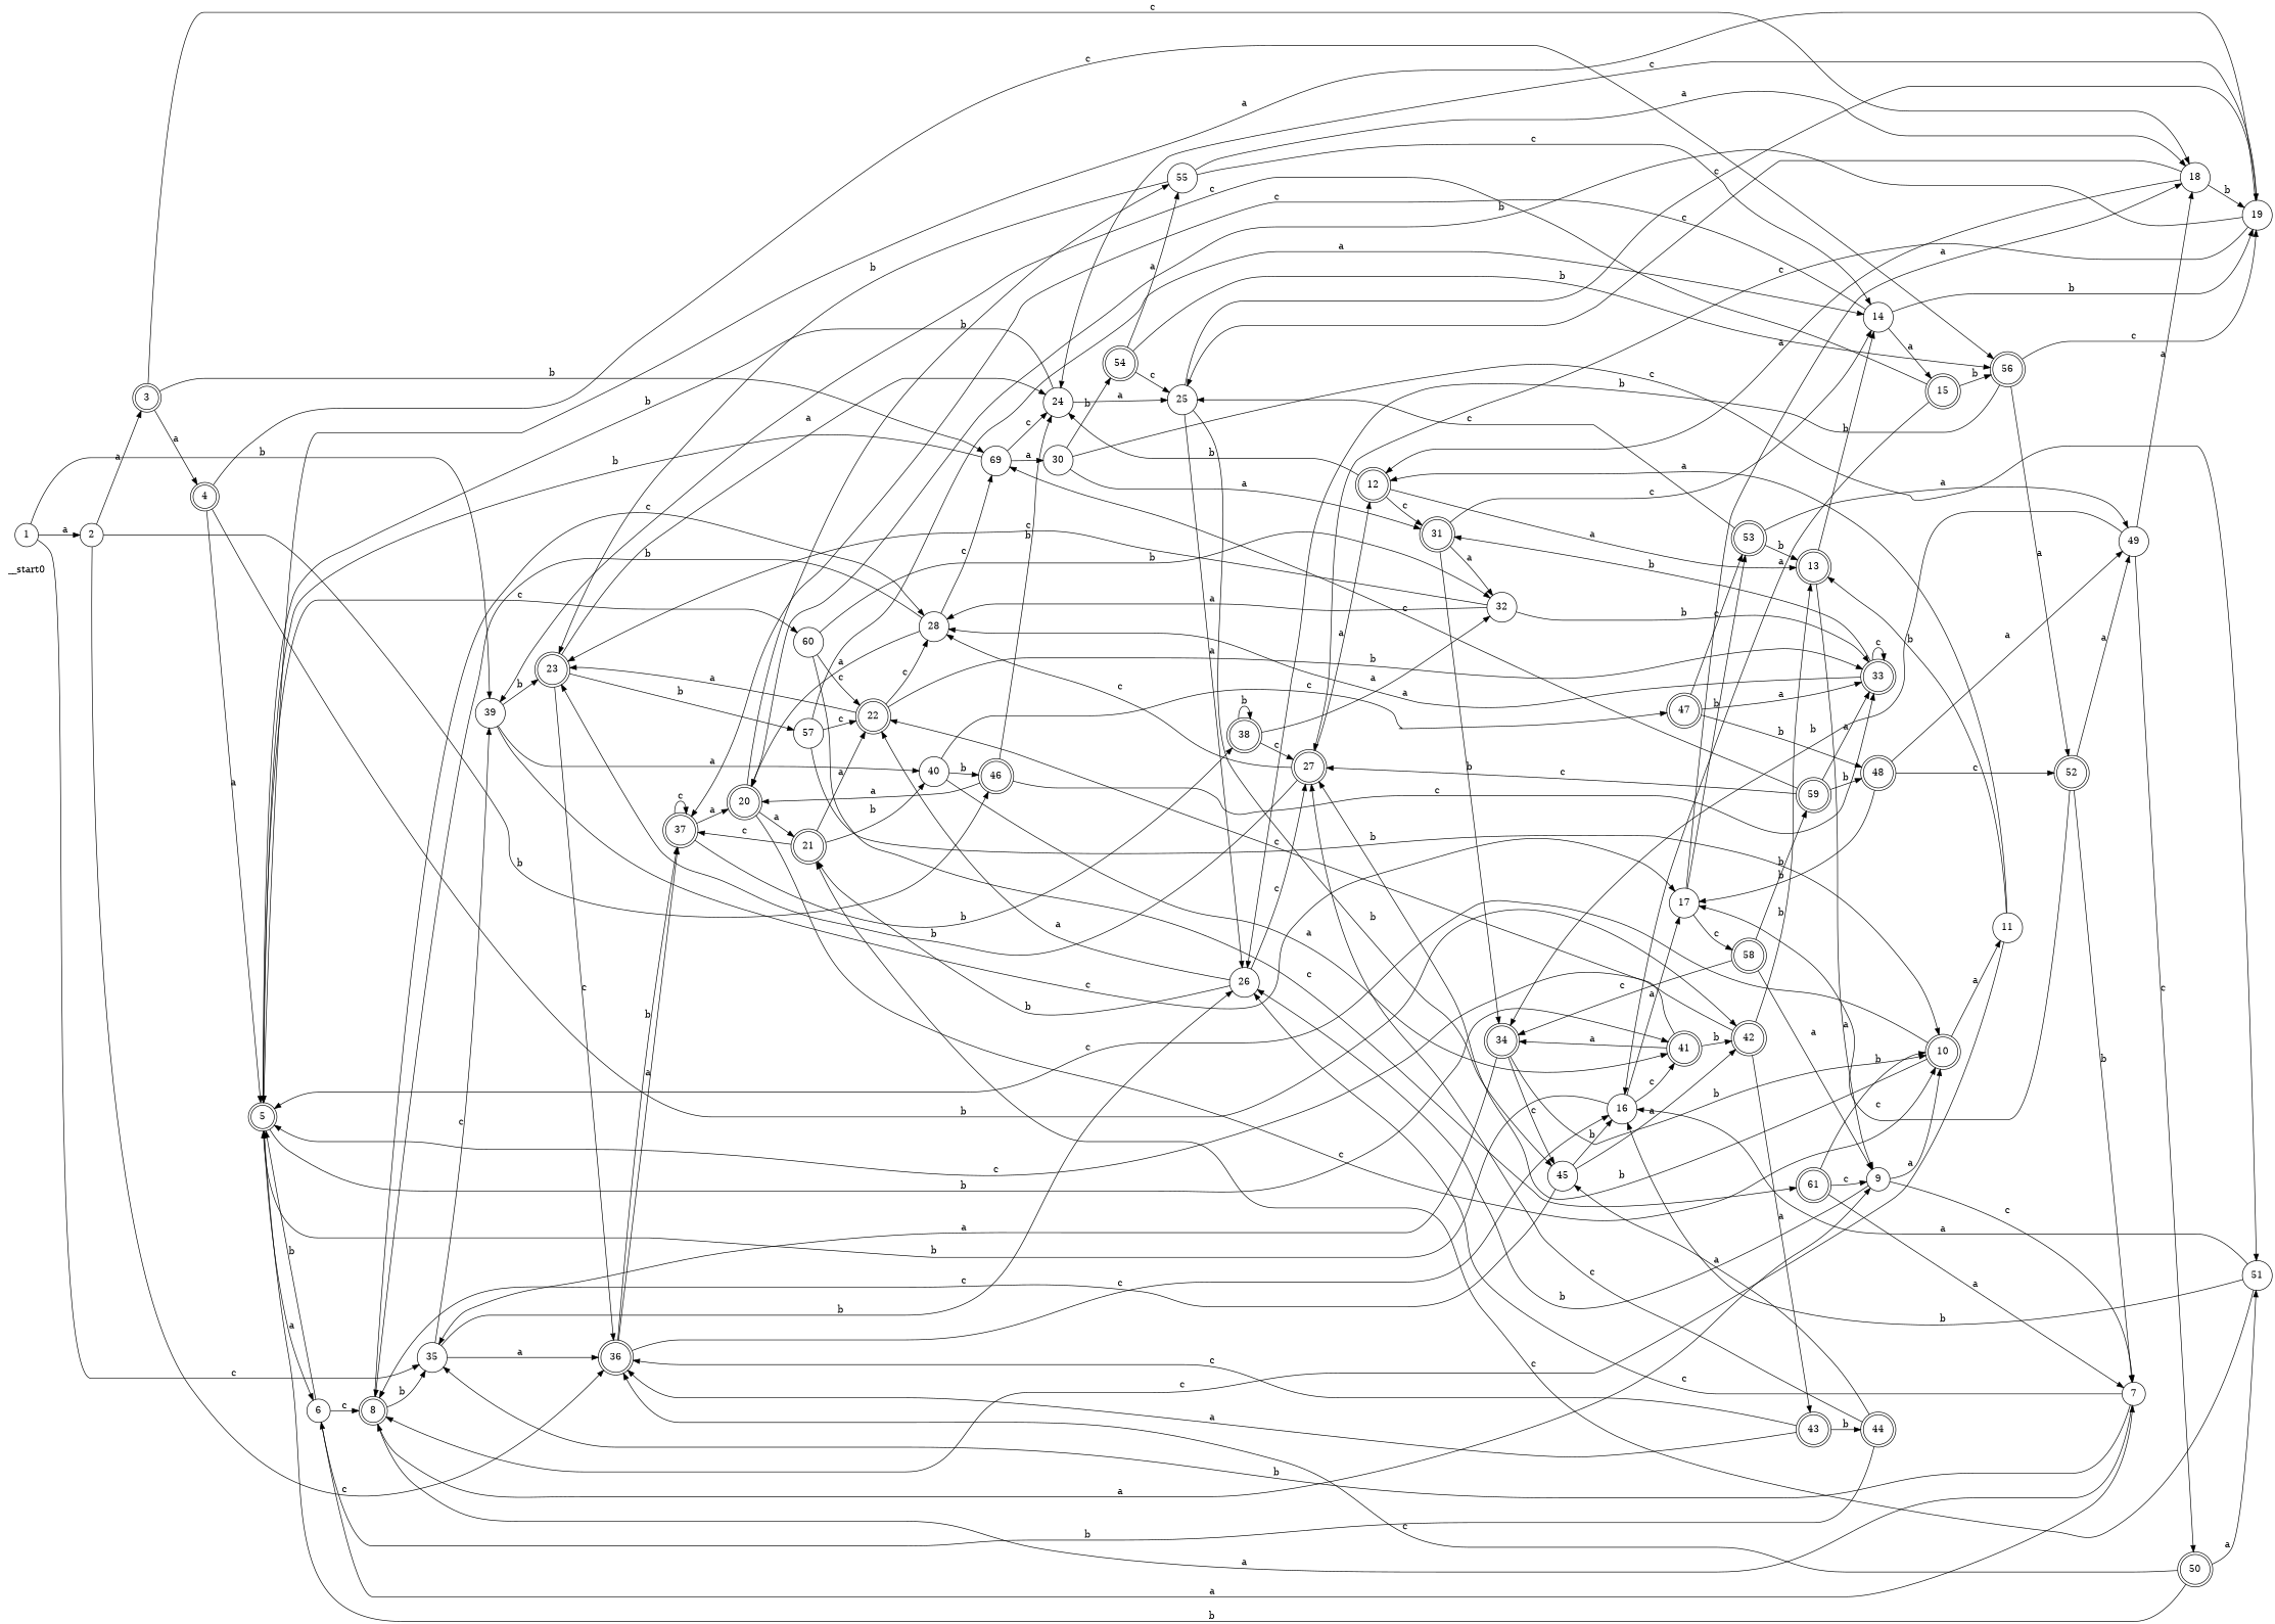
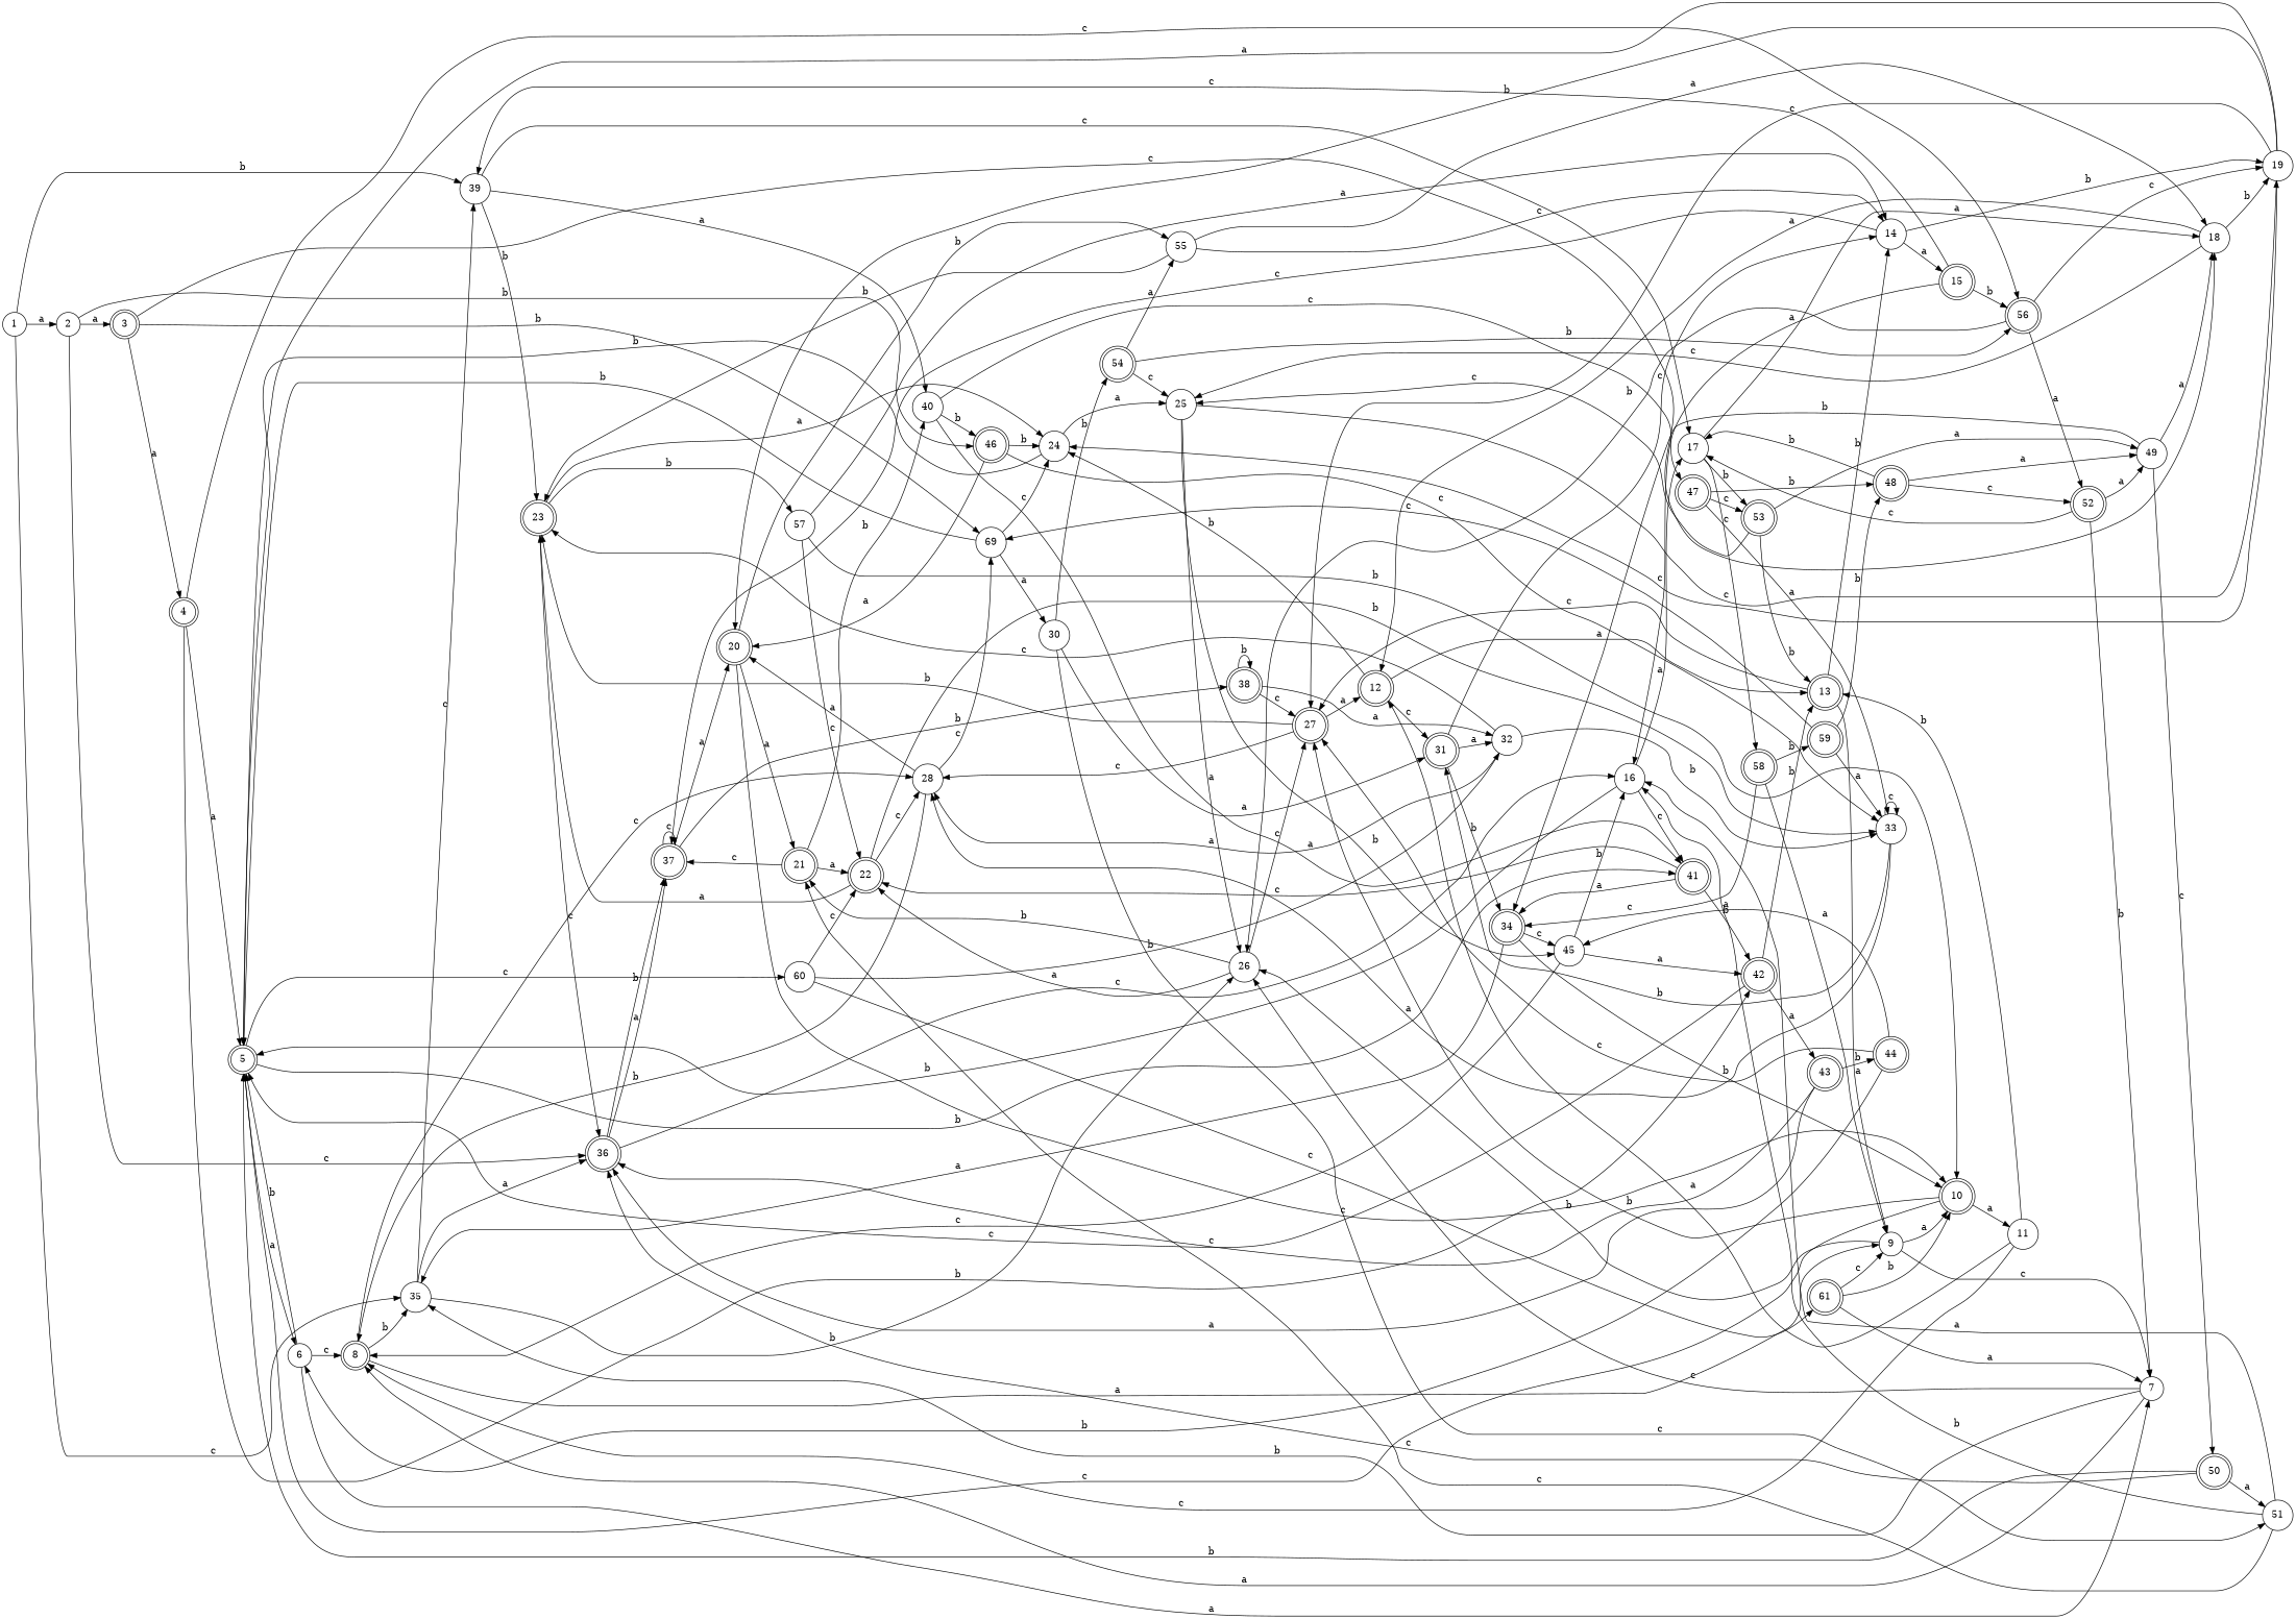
  digraph {
    rankdir=LR
    node [shape=doublecircle color=black fillcolor=white style="rounded,filled"]
-   __start0 [shape=none color="" fillcolor="" style=""]
    n2 [label=1 shape=circle style=filled]
    n3 [label=2 shape=circle style=filled]
    n4 [label=35 shape=circle style=filled]
    n5 [label=39 shape=circle style=filled]
    n6 [label=32 shape=circle style=filled]
    n7 [label=28 shape=circle style=filled]
    n8 [label=23]
-   n9 [label=33 style=filled]
+   n9 [label=33 shape=circle style=filled]
    n10 [label=37]
    n11 [label=20]
    n12 [label=38]
    n13 [label=3]
    n14 [label=36]
    n15 [label=46]
    n16 [label=26 shape=circle style=filled]
    n17 [label=17 shape=circle style=filled]
    n18 [label=40 shape=circle style=filled]
    n19 [label=4]
    n20 [label=18 shape=circle style=filled]
    n21 [label=69 shape=circle style=filled]
    n22 [label=16 shape=circle style=filled]
    n23 [label=24 shape=circle style=filled]
    n24 [label=5]
    n25 [label=42]
    n26 [label=56]
    n27 [label=12]
    n28 [label=19 shape=circle style=filled]
    n29 [label=25 shape=circle style=filled]
    n30 [label=30 shape=circle style=filled]
    n31 [label=6 shape=circle style=filled]
    n32 [label=41]
    n33 [label=60 shape=circle style=filled]
    n34 [label=13]
    n35 [label=43]
    n36 [label=52]
    n37 [label=7 shape=circle style=filled]
    n38 [label=8]
    n39 [label=22]
    n40 [label=34]
    n41 [label=61]
    n42 [label=9 shape=circle style=filled]
    n43 [label=27]
    n44 [label=21]
    n45 [label=10]
    n46 [label=11 shape=circle style=filled]
    n47 [label=31]
    n48 [label=14 shape=circle style=filled]
    n49 [label=15]
    n50 [label=53]
    n51 [label=58]
    n52 [label=49 shape=circle style=filled]
    n53 [label=59]
    n54 [label=45 shape=circle style=filled]
    n55 [label=55 shape=circle style=filled]
    n56 [label=47]
    n57 [label=57 shape=circle style=filled]
    n58 [label=51 shape=circle style=filled]
    n59 [label=54]
    n60 [label=48]
    n61 [label=44]
    n62 [label=50]
    n2 -> n3 [label=a]
    n2 -> n4 [label=c]
    n2 -> n5 [label=b]
    n3 -> n13 [label=a]
    n3 -> n14 [label=c]
    n3 -> n15 [label=b]
    n4 -> n5 [label=c]
    n4 -> n14 [label=a]
    n4 -> n16 [label=b]
    n5 -> n8 [label=b]
    n5 -> n17 [label=c]
    n5 -> n18 [label=a]
    n6 -> n7 [label=a]
    n6 -> n8 [label=c]
    n6 -> n9 [label=b]
    n7 -> n11 [label=a]
    n7 -> n21 [label=c]
    n7 -> n38 [label=b]
    n8 -> n14 [label=c]
    n8 -> n23 [label=a]
    n8 -> n57 [label=b]
    n9 -> n7 [label=a]
    n9 -> n9 [label=c]
    n9 -> n47 [label=b]
    n10 -> n10 [label=c]
    n10 -> n11 [label=a]
    n10 -> n12 [label=b]
    n11 -> n44 [label=a]
    n11 -> n45 [label=c]
    n11 -> n55 [label=b]
    n12 -> n6 [label=a]
    n12 -> n12 [label=b]
    n12 -> n43 [label=c]
    n13 -> n19 [label=a]
    n13 -> n20 [label=c]
    n13 -> n21 [label=b]
    n14 -> n10 [label=a]
    n14 -> n10 [label=b]
    n14 -> n22 [label=c]
    n15 -> n9 [label=c]
    n15 -> n11 [label=a]
    n15 -> n23 [label=b]
    n16 -> n39 [label=a]
    n16 -> n43 [label=c]
    n16 -> n44 [label=b]
    n17 -> n20 [label=a]
    n17 -> n50 [label=b]
    n17 -> n51 [label=c]
    n18 -> n15 [label=b]
    n18 -> n32 [label=a]
    n18 -> n56 [label=c]
    n19 -> n24 [label=a]
    n19 -> n25 [label=b]
    n19 -> n26 [label=c]
    n20 -> n27 [label=a]
    n20 -> n28 [label=b]
    n20 -> n29 [label=c]
    n21 -> n23 [label=c]
    n21 -> n24 [label=b]
    n21 -> n30 [label=a]
    n22 -> n17 [label=a]
    n22 -> n24 [label=b]
    n22 -> n32 [label=c]
    n23 -> n24 [label=b]
    n23 -> n29 [label=a]
    n24 -> n31 [label=a]
    n24 -> n32 [label=b]
    n24 -> n33 [label=c]
    n25 -> n24 [label=c]
    n25 -> n34 [label=b]
    n25 -> n35 [label=a]
    n26 -> n16 [label=b]
    n26 -> n28 [label=c]
    n26 -> n36 [label=a]
    n27 -> n23 [label=b]
    n27 -> n34 [label=a]
    n27 -> n47 [label=c]
    n28 -> n11 [label=b]
    n28 -> n23 [label=c]
    n28 -> n24 [label=a]
    n28 -> n43 [label=c]
    n29 -> n16 [label=a]
    n29 -> n28 [label=c]
    n29 -> n54 [label=b]
    n30 -> n47 [label=a]
    n30 -> n58 [label=c]
    n30 -> n59 [label=b]
    n31 -> n24 [label=b]
    n31 -> n37 [label=a]
    n31 -> n38 [label=c]
    n32 -> n25 [label=b]
    n32 -> n39 [label=c]
    n32 -> n40 [label=a]
    n33 -> n6 [label=b]
    n33 -> n39 [label=c]
    n33 -> n41 [label=c]
    n34 -> n42 [label=a]
-   n53 -> n43 [label=c]
+   n34 -> n43 [label=c]
    n34 -> n48 [label=b]
    n35 -> n14 [label=a]
    n35 -> n14 [label=c]
    n35 -> n61 [label=b]
    n36 -> n17 [label=c]
    n36 -> n37 [label=b]
    n36 -> n52 [label=a]
    n37 -> n4 [label=b]
    n37 -> n16 [label=c]
    n37 -> n38 [label=a]
    n38 -> n4 [label=b]
    n38 -> n7 [label=c]
    n38 -> n42 [label=a]
    n39 -> n7 [label=c]
    n39 -> n8 [label=a]
    n39 -> n9 [label=b]
    n40 -> n4 [label=a]
    n40 -> n45 [label=b]
    n40 -> n54 [label=c]
    n41 -> n37 [label=a]
    n41 -> n42 [label=c]
    n41 -> n45 [label=b]
    n42 -> n16 [label=b]
    n42 -> n37 [label=c]
    n42 -> n45 [label=a]
    n43 -> n7 [label=c]
    n43 -> n8 [label=b]
    n43 -> n27 [label=a]
    n44 -> n10 [label=c]
    n44 -> n18 [label=b]
    n44 -> n39 [label=a]
    n45 -> n24 [label=c]
    n45 -> n43 [label=b]
    n45 -> n46 [label=a]
    n46 -> n27 [label=a]
    n46 -> n34 [label=b]
    n46 -> n38 [label=c]
    n47 -> n6 [label=a]
    n47 -> n40 [label=b]
    n47 -> n48 [label=c]
    n48 -> n10 [label=c]
    n48 -> n28 [label=b]
    n48 -> n49 [label=a]
    n49 -> n5 [label=c]
    n49 -> n22 [label=a]
    n49 -> n26 [label=b]
    n50 -> n29 [label=c]
    n50 -> n34 [label=b]
    n50 -> n52 [label=a]
    n51 -> n40 [label=c]
    n51 -> n42 [label=a]
    n51 -> n53 [label=b]
    n52 -> n20 [label=a]
    n52 -> n40 [label=b]
    n52 -> n62 [label=c]
    n53 -> n9 [label=a]
    n53 -> n21 [label=c]
    n53 -> n60 [label=b]
    n54 -> n22 [label=b]
    n54 -> n25 [label=a]
    n54 -> n38 [label=c]
    n55 -> n8 [label=b]
    n55 -> n20 [label=a]
    n55 -> n48 [label=c]
    n56 -> n9 [label=a]
    n56 -> n50 [label=c]
    n56 -> n60 [label=b]
    n57 -> n39 [label=c]
    n57 -> n45 [label=b]
    n57 -> n48 [label=a]
    n58 -> n22 [label=a]
    n58 -> n22 [label=b]
    n58 -> n44 [label=c]
    n59 -> n26 [label=b]
    n59 -> n29 [label=c]
    n59 -> n55 [label=a]
    n60 -> n17 [label=b]
    n60 -> n36 [label=c]
    n60 -> n52 [label=a]
    n61 -> n31 [label=b]
    n61 -> n43 [label=c]
    n61 -> n54 [label=a]
    n62 -> n14 [label=c]
    n62 -> n24 [label=b]
    n62 -> n58 [label=a]
  }
